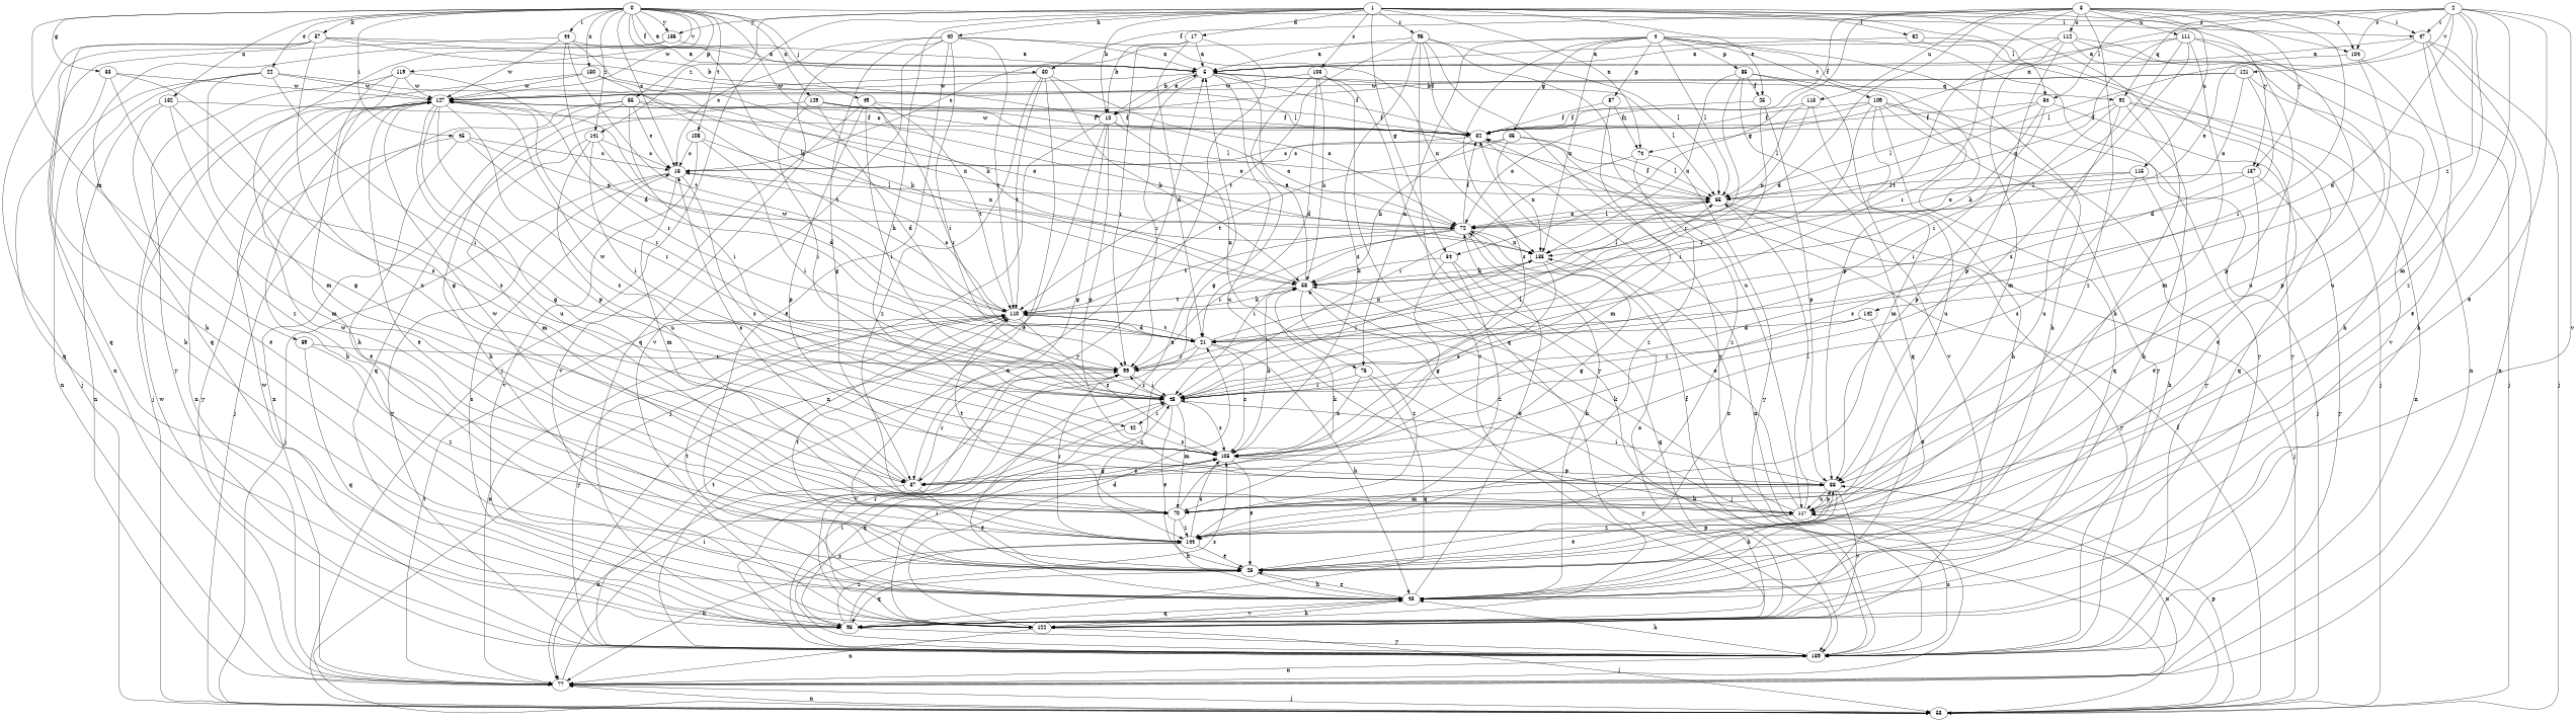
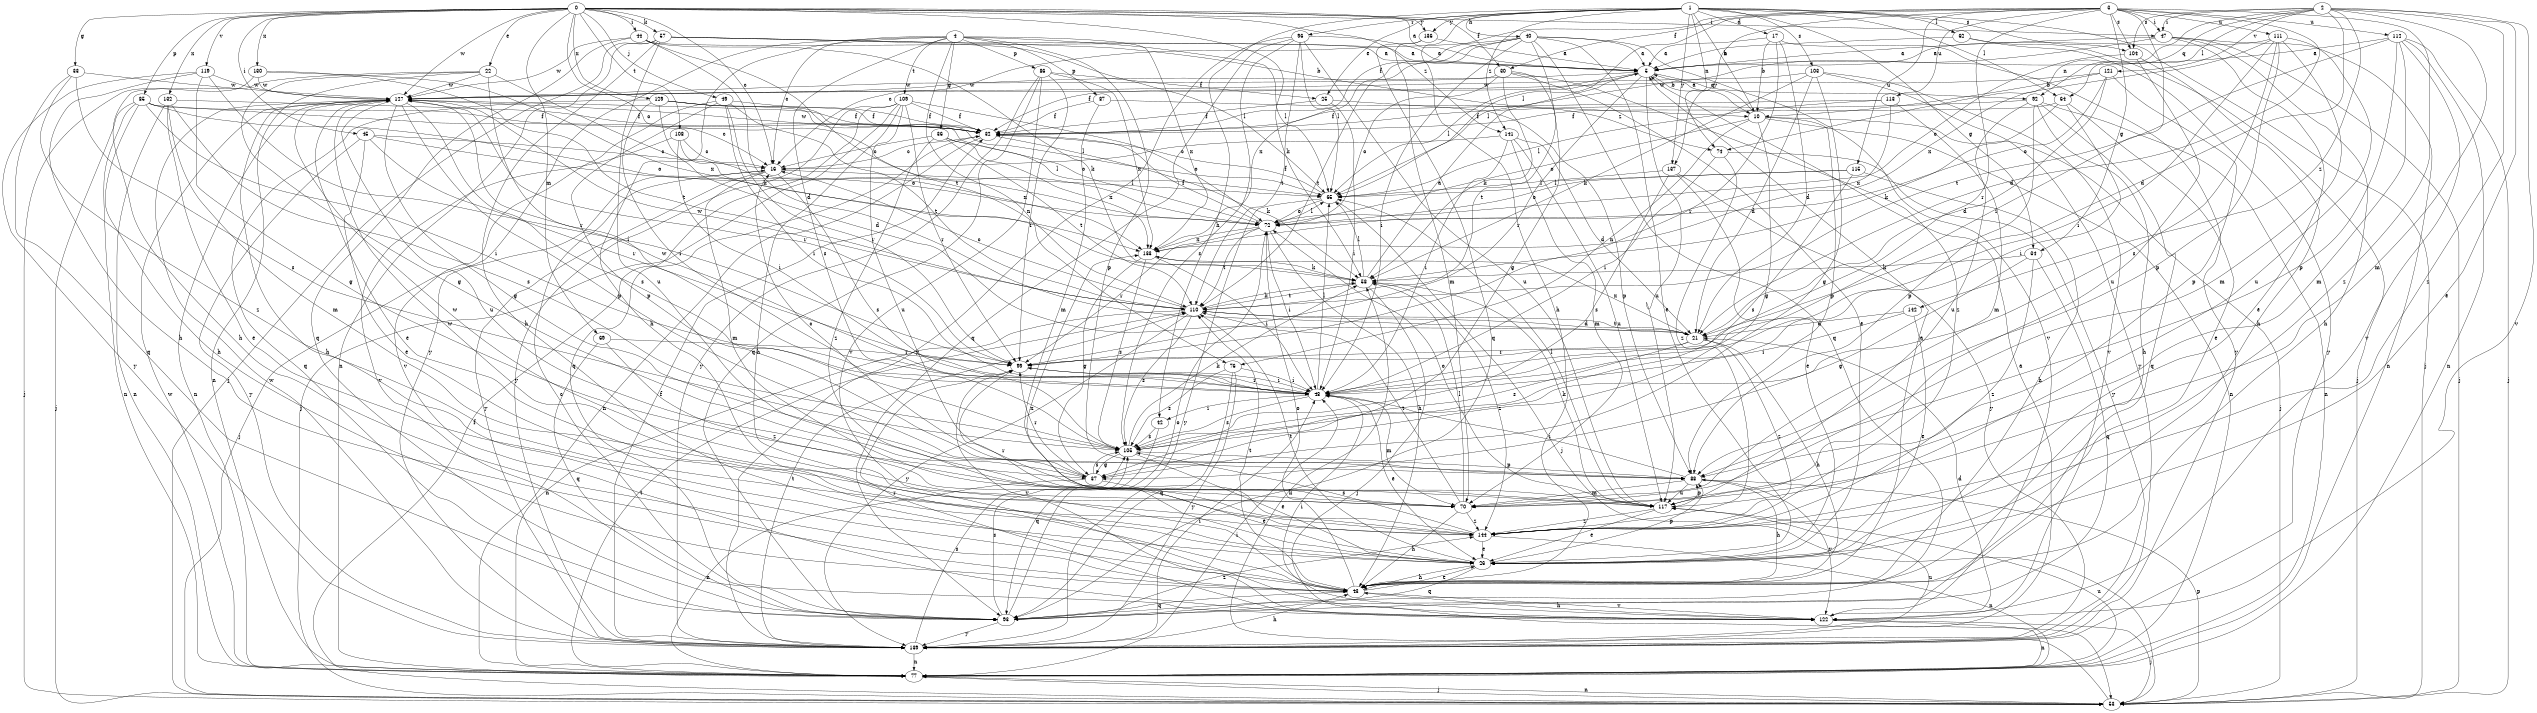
  strict digraph {
    0
    5
    16
    22
    30
    33
    44
    45
    47
    49
    57
    58
    69
    n14 [label=72]
    85
    108
    119
    127
    129
    130
    132
    136
    141
    10
    92
    32
    99
    65
    117
    53
    70
    105
    139
    43
    48
    37
    77
    26
    144
    110
    93
    21
    122
    88
    133
    1
    17
    25
    34
    40
    42
    62
    64
    74
    96
    103
    104
    137
    76
    2
    121
    142
    3
    111
    112
    113
    115
    4
    36
    86
    87
    109
    0 -> 5 [label=a]
    0 -> 16 [label=c]
    0 -> 22 [label=e]
    0 -> 30 [label=f]
    0 -> 33 [label=g]
    0 -> 44 [label=i]
    0 -> 45 [label=i]
    0 -> 47 [label=i]
    0 -> 49 [label=j]
    0 -> 57 [label=k]
    0 -> 58 [label=k]
    0 -> 69 [label=m]
    0 -> n14 [label=o]
    0 -> 85 [label=p]
    0 -> 108 [label=t]
    0 -> 119 [label=v]
    0 -> 127 [label=w]
    0 -> 129 [label=x]
    0 -> 130 [label=x]
    0 -> 132 [label=x]
    0 -> 136 [label=y]
    0 -> 141 [label=z]
    5 -> 127 [label=w]
    5 -> 10 [label=b]
    5 -> 92 [label=q]
    5 -> 32 [label=f]
    5 -> 99 [label=r]
    5 -> 65 [label=l]
    5 -> 117 [label=u]
    16 -> 65 [label=l]
    16 -> 53 [label=j]
    16 -> 70 [label=m]
    16 -> 105 [label=s]
    16 -> 139 [label=y]
    22 -> 58 [label=k]
    22 -> 127 [label=w]
    22 -> 43 [label=h]
    22 -> 48 [label=i]
    22 -> 37 [label=g]
    22 -> 77 [label=n]
    30 -> 58 [label=k]
    30 -> n14 [label=o]
    30 -> 127 [label=w]
    30 -> 26 [label=e]
    30 -> 144 [label=z]
    30 -> 110 [label=t]
    33 -> 127 [label=w]
    33 -> 105 [label=s]
    33 -> 144 [label=z]
    33 -> 93 [label=q]
    44 -> 5 [label=a]
    44 -> 58 [label=k]
    44 -> 127 [label=w]
    44 -> 110 [label=t]
    44 -> 93 [label=q]
    44 -> 21 [label=d]
    45 -> 16 [label=c]
    45 -> n14 [label=o]
    45 -> 99 [label=r]
    45 -> 139 [label=y]
    45 -> 26 [label=e]
    47 -> 5 [label=a]
    47 -> 65 [label=l]
    47 -> 53 [label=j]
    47 -> 43 [label=h]
    47 -> 77 [label=n]
    47 -> 26 [label=e]
    49 -> 32 [label=f]
    49 -> 99 [label=r]
    49 -> 48 [label=i]
    49 -> 110 [label=t]
    49 -> 122 [label=v]
    49 -> 88 [label=p]
    57 -> 5 [label=a]
    57 -> 10 [label=b]
    57 -> 65 [label=l]
    57 -> 117 [label=u]
    57 -> 53 [label=j]
    57 -> 43 [label=h]
    57 -> 77 [label=n]
    58 -> 5 [label=a]
    58 -> 65 [label=l]
    58 -> 53 [label=j]
    58 -> 144 [label=z]
    58 -> 110 [label=t]
    69 -> 99 [label=r]
    69 -> 144 [label=z]
    69 -> 93 [label=q]
    n14 -> 32 [label=f]
    n14 -> 99 [label=r]
    n14 -> 65 [label=l]
    n14 -> 43 [label=h]
    n14 -> 48 [label=i]
    n14 -> 110 [label=t]
    n14 -> 133 [label=x]
    85 -> 16 [label=c]
    85 -> n14 [label=o]
    85 -> 32 [label=f]
    85 -> 53 [label=j]
    85 -> 43 [label=h]
    85 -> 48 [label=i]
    85 -> 77 [label=n]
    108 -> 16 [label=c]
    108 -> 48 [label=i]
    108 -> 122 [label=v]
    108 -> 133 [label=x]
    119 -> 127 [label=w]
    119 -> 99 [label=r]
    119 -> 139 [label=y]
    119 -> 43 [label=h]
    119 -> 37 [label=g]
    127 -> 32 [label=f]
    127 -> 99 [label=r]
    127 -> 117 [label=u]
    127 -> 105 [label=s]
    127 -> 43 [label=h]
    127 -> 37 [label=g]
    127 -> 77 [label=n]
    127 -> 26 [label=e]
    127 -> 88 [label=p]
    129 -> n14 [label=o]
    129 -> 32 [label=f]
    129 -> 65 [label=l]
    129 -> 48 [label=i]
    129 -> 93 [label=q]
    129 -> 21 [label=d]
    130 -> 127 [label=w]
    130 -> 53 [label=j]
    130 -> 110 [label=t]
    130 -> 133 [label=x]
    132 -> 32 [label=f]
    132 -> 70 [label=m]
    132 -> 105 [label=s]
    132 -> 77 [label=n]
    132 -> 26 [label=e]
    136 -> 5 [label=a]
    136 -> 70 [label=m]
    136 -> 93 [label=q]
    141 -> 16 [label=c]
    141 -> 117 [label=u]
    141 -> 70 [label=m]
    141 -> 48 [label=i]
    141 -> 21 [label=d]
    10 -> 5 [label=a]
    10 -> n14 [label=o]
    10 -> 53 [label=j]
    10 -> 37 [label=g]
    10 -> 77 [label=n]
    10 -> 88 [label=p]
    10 -> 76 [label=n]
    92 -> 32 [label=f]
    92 -> 117 [label=u]
    92 -> 43 [label=h]
    92 -> 77 [label=n]
    92 -> 93 [label=q]
    92 -> 88 [label=p]
    32 -> 16 [label=c]
    32 -> 58 [label=k]
    32 -> 127 [label=w]
    32 -> 77 [label=n]
    99 -> 48 [label=i]
    99 -> 122 [label=v]
    65 -> n14 [label=o]
    65 -> 32 [label=f]
    65 -> 53 [label=j]
    65 -> 139 [label=y]
    117 -> 58 [label=k]
    117 -> n14 [label=o]
    117 -> 65 [label=l]
    117 -> 26 [label=e]
    117 -> 144 [label=z]
    117 -> 88 [label=p]
    53 -> 58 [label=k]
    53 -> 32 [label=f]
    53 -> 77 [label=n]
    53 -> 88 [label=p]
-   70 -> 58 [label=k]
+   70 -> 58 [label=l]
    70 -> 127 [label=w]
    70 -> 43 [label=h]
    70 -> 144 [label=z]
    70 -> 110 [label=t]
    105 -> 58 [label=k]
    105 -> 37 [label=g]
    105 -> 26 [label=e]
    105 -> 88 [label=p]
    139 -> 5 [label=a]
    139 -> 127 [label=w]
    139 -> 32 [label=f]
    139 -> 117 [label=u]
    139 -> 105 [label=s]
    139 -> 43 [label=h]
    139 -> 48 [label=i]
    139 -> 77 [label=n]
    139 -> 110 [label=t]
    43 -> 5 [label=a]
    43 -> n14 [label=o]
    43 -> 26 [label=e]
    43 -> 110 [label=t]
    43 -> 93 [label=q]
    43 -> 122 [label=v]
    48 -> 127 [label=w]
    48 -> 99 [label=r]
    48 -> 65 [label=l]
    48 -> 70 [label=m]
    48 -> 105 [label=s]
    48 -> 26 [label=e]
    48 -> 42 [label=i]
    37 -> 16 [label=c]
    37 -> 99 [label=r]
    37 -> 105 [label=s]
    37 -> 77 [label=n]
    37 -> 26 [label=e]
    77 -> 127 [label=w]
    77 -> 117 [label=u]
    77 -> 53 [label=j]
    77 -> 48 [label=i]
    77 -> 110 [label=t]
    26 -> 43 [label=h]
    26 -> 110 [label=t]
    26 -> 93 [label=q]
    26 -> 88 [label=p]
    26 -> 133 [label=x]
    144 -> 127 [label=w]
    144 -> 99 [label=r]
    144 -> 105 [label=s]
    144 -> 77 [label=n]
    144 -> 26 [label=e]
    110 -> 16 [label=c]
    110 -> 58 [label=k]
    110 -> 127 [label=w]
    110 -> 105 [label=s]
    110 -> 139 [label=y]
    110 -> 77 [label=n]
    110 -> 21 [label=d]
    93 -> 16 [label=c]
    93 -> n14 [label=o]
    93 -> 105 [label=s]
    93 -> 139 [label=y]
    93 -> 144 [label=z]
    21 -> 99 [label=r]
    21 -> 105 [label=s]
    21 -> 43 [label=h]
    21 -> 144 [label=z]
    21 -> 110 [label=t]
    21 -> 133 [label=x]
    122 -> 99 [label=r]
    122 -> 53 [label=j]
    122 -> 43 [label=h]
    122 -> 48 [label=i]
    122 -> 77 [label=n]
    122 -> 21 [label=d]
    88 -> 117 [label=u]
    88 -> 70 [label=m]
    88 -> 43 [label=h]
    88 -> 48 [label=i]
    88 -> 122 [label=v]
    133 -> 58 [label=k]
    133 -> 105 [label=s]
    133 -> 48 [label=i]
    133 -> 37 [label=g]
    1 -> 136 [label=y]
    1 -> 141 [label=z]
    1 -> 10 [label=b]
    1 -> 53 [label=j]
    1 -> 43 [label=h]
    1 -> 17 [label=d]
    1 -> 25 [label=e]
    1 -> 34 [label=g]
    1 -> 40 [label=h]
    1 -> 42 [label=h]
    1 -> 62 [label=l]
    1 -> 64 [label=l]
    1 -> 74 [label=n]
    1 -> 96 [label=r]
    1 -> 103 [label=s]
    1 -> 104 [label=s]
    1 -> 137 [label=y]
    17 -> 5 [label=a]
    17 -> 10 [label=b]
    17 -> 99 [label=r]
    17 -> 139 [label=y]
    17 -> 21 [label=d]
    25 -> 32 [label=f]
    25 -> 48 [label=i]
    25 -> 88 [label=p]
    34 -> 58 [label=k]
    34 -> 37 [label=g]
    34 -> 144 [label=z]
    34 -> 93 [label=q]
    40 -> 5 [label=a]
    40 -> 16 [label=c]
    40 -> 48 [label=i]
    40 -> 37 [label=g]
    40 -> 26 [label=e]
    40 -> 110 [label=t]
    40 -> 93 [label=q]
    40 -> 122 [label=v]
    40 -> 133 [label=x]
    42 -> 105 [label=s]
    42 -> 93 [label=q]
    62 -> 5 [label=a]
    62 -> 53 [label=j]
    62 -> 139 [label=y]
    64 -> 58 [label=k]
    64 -> 32 [label=f]
-   64 -> 65 [label=l]
+   3 -> 65 [label=l]
    64 -> 48 [label=i]
    64 -> 26 [label=e]
    74 -> 139 [label=y]
    74 -> 48 [label=i]
    74 -> 144 [label=z]
    96 -> 5 [label=a]
-   96 -> 32 [label=f]
    96 -> 65 [label=l]
    96 -> 117 [label=u]
    96 -> 105 [label=s]
    96 -> 139 [label=y]
    96 -> 110 [label=t]
    96 -> 93 [label=q]
    103 -> 58 [label=k]
    103 -> 127 [label=w]
    103 -> 139 [label=y]
    103 -> 37 [label=g]
    103 -> 21 [label=d]
    103 -> 122 [label=v]
    104 -> n14 [label=o]
    104 -> 117 [label=u]
    104 -> 43 [label=h]
    137 -> 65 [label=l]
    137 -> 105 [label=s]
    137 -> 139 [label=y]
    137 -> 26 [label=e]
    76 -> 105 [label=s]
    76 -> 139 [label=y]
    76 -> 48 [label=i]
    76 -> 93 [label=q]
    2 -> 47 [label=i]
    2 -> 92 [label=q]
    2 -> 70 [label=m]
    2 -> 26 [label=e]
    2 -> 144 [label=z]
    2 -> 21 [label=d]
    2 -> 122 [label=v]
    2 -> 64 [label=l]
    2 -> 74 [label=n]
    2 -> 104 [label=s]
    2 -> 121 [label=v]
    2 -> 142 [label=z]
    121 -> n14 [label=o]
    121 -> 127 [label=w]
    121 -> 10 [label=b]
    121 -> 21 [label=d]
    121 -> 88 [label=p]
    142 -> 48 [label=i]
    142 -> 26 [label=e]
    142 -> 21 [label=d]
    3 -> 30 [label=f]
    3 -> 47 [label=i]
    3 -> 32 [label=f]
    3 -> 99 [label=r]
    3 -> 48 [label=i]
    3 -> 144 [label=z]
    3 -> 21 [label=d]
    3 -> 34 [label=g]
    3 -> 104 [label=s]
    3 -> 137 [label=y]
    3 -> 111 [label=u]
    3 -> 112 [label=u]
    3 -> 113 [label=u]
    3 -> 115 [label=u]
    111 -> 5 [label=a]
    111 -> 117 [label=u]
    111 -> 70 [label=m]
    111 -> 105 [label=s]
    111 -> 48 [label=i]
    111 -> 88 [label=p]
    111 -> 133 [label=x]
    112 -> 5 [label=a]
    112 -> 53 [label=j]
    112 -> 70 [label=m]
    112 -> 77 [label=n]
    112 -> 110 [label=t]
    112 -> 122 [label=v]
    112 -> 88 [label=p]
    113 -> 32 [label=f]
    113 -> 65 [label=l]
    113 -> 70 [label=m]
    113 -> 133 [label=x]
    115 -> n14 [label=o]
    115 -> 65 [label=l]
    115 -> 105 [label=s]
    115 -> 43 [label=h]
    4 -> 16 [label=c]
    4 -> 65 [label=l]
    4 -> 105 [label=s]
    4 -> 139 [label=y]
    4 -> 43 [label=h]
    4 -> 88 [label=p]
    4 -> 133 [label=x]
    4 -> 76 [label=n]
    4 -> 36 [label=g]
    4 -> 86 [label=p]
    4 -> 87 [label=p]
    4 -> 109 [label=t]
    36 -> 16 [label=c]
    36 -> 65 [label=l]
    36 -> 144 [label=z]
    36 -> 110 [label=t]
    36 -> 133 [label=x]
    86 -> 99 [label=r]
    86 -> 139 [label=y]
    86 -> 93 [label=q]
    86 -> 122 [label=v]
    86 -> 133 [label=x]
    86 -> 25 [label=f]
    87 -> 32 [label=f]
    87 -> 70 [label=m]
    87 -> 74 [label=z]
    109 -> n14 [label=o]
    109 -> 32 [label=f]
    109 -> 99 [label=r]
    109 -> 117 [label=u]
    109 -> 53 [label=j]
    109 -> 139 [label=y]
    109 -> 43 [label=h]
    109 -> 93 [label=q]
  }
